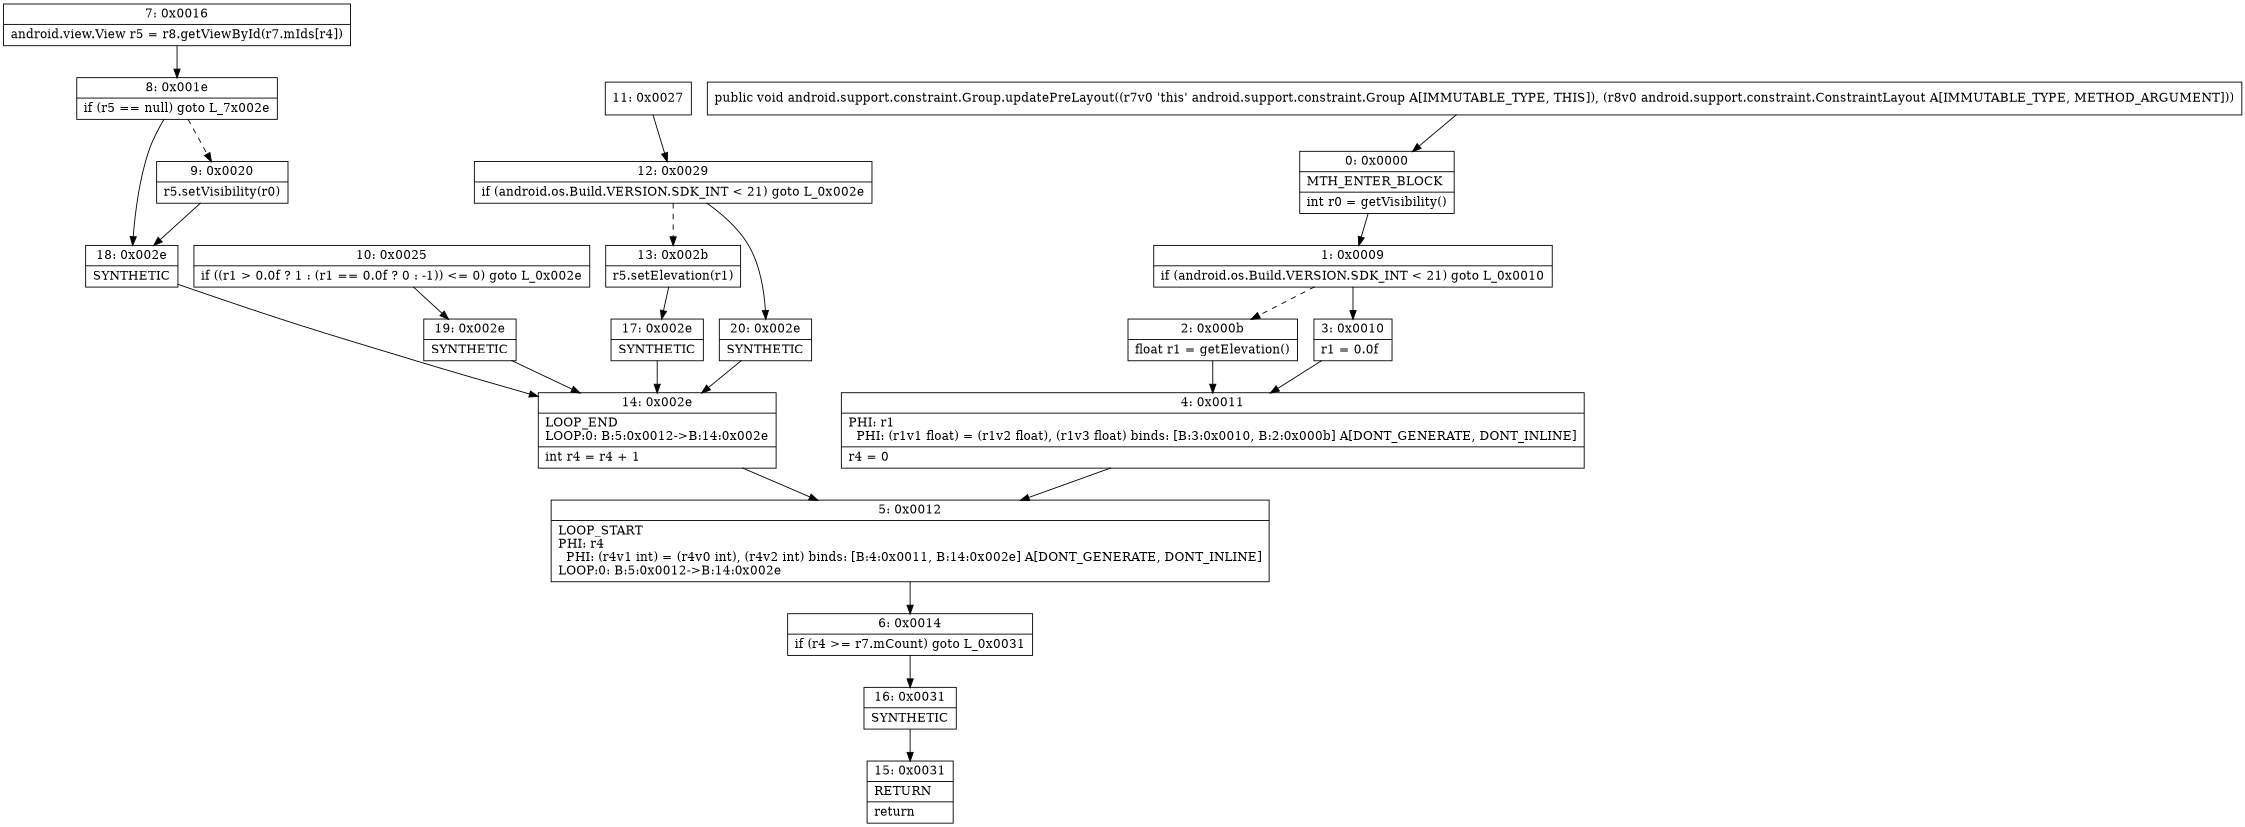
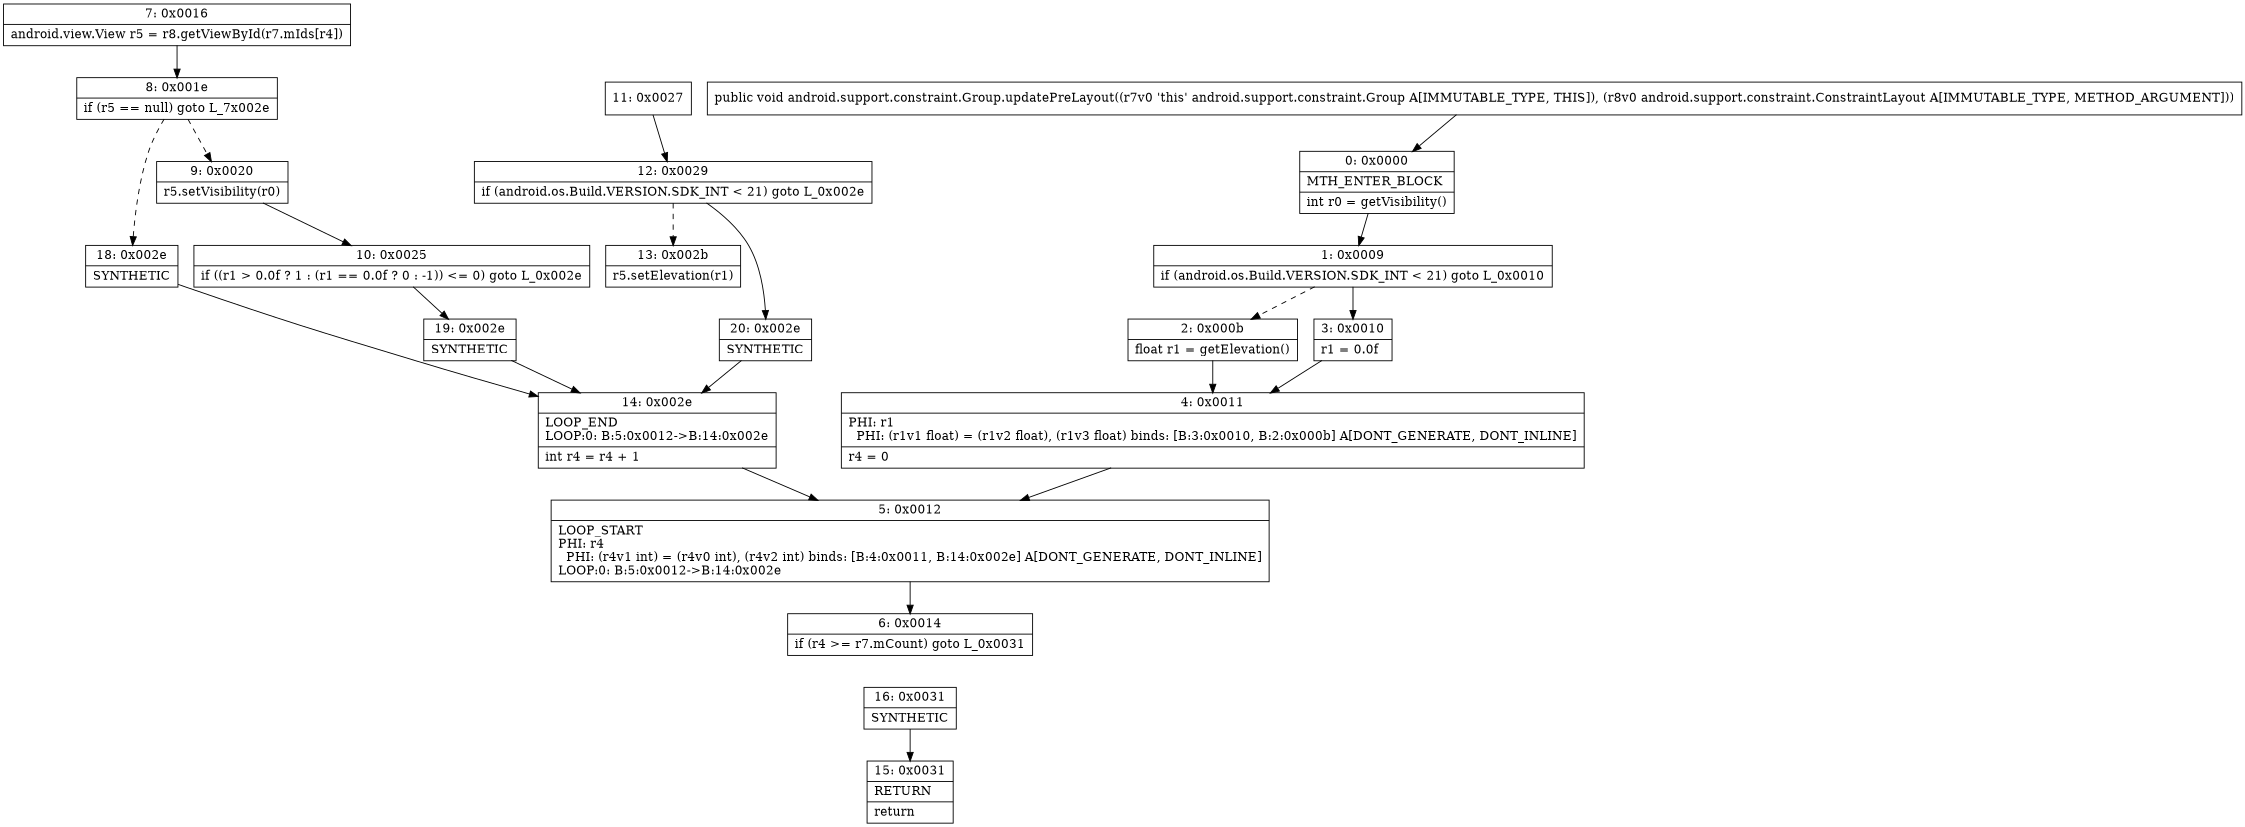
  digraph {
    node [shape=record]
    n1 [label="{0\:\ 0x0000|MTH_ENTER_BLOCK\l|int r0 = getVisibility()\l}"]
    n2 [label="{1\:\ 0x0009|if (android.os.Build.VERSION.SDK_INT \< 21) goto L_0x0010\l}"]
    n3 [label="{2\:\ 0x000b|float r1 = getElevation()\l}"]
    n4 [label="{3\:\ 0x0010|r1 = 0.0f\l}"]
    n5 [label="{4\:\ 0x0011|PHI: r1 \l  PHI: (r1v1 float) = (r1v2 float), (r1v3 float) binds: [B:3:0x0010, B:2:0x000b] A[DONT_GENERATE, DONT_INLINE]\l|r4 = 0\l}"]
    n6 [label="{5\:\ 0x0012|LOOP_START\lPHI: r4 \l  PHI: (r4v1 int) = (r4v0 int), (r4v2 int) binds: [B:4:0x0011, B:14:0x002e] A[DONT_GENERATE, DONT_INLINE]\lLOOP:0: B:5:0x0012\-\>B:14:0x002e\l}"]
    n7 [label="{6\:\ 0x0014|if (r4 \>= r7.mCount) goto L_0x0031\l}"]
    n8 [label="{16\:\ 0x0031|SYNTHETIC\l}"]
    n9 [label="{7\:\ 0x0016|android.view.View r5 = r8.getViewById(r7.mIds[r4])\l}"]
    n10 [label="{8\:\ 0x001e|if (r5 == null) goto L_7x002e\l}"]
    n11 [label="{15\:\ 0x0031|RETURN\l|return\l}"]
    n12 [label="{9\:\ 0x0020|r5.setVisibility(r0)\l}"]
    n13 [label="{18\:\ 0x002e|SYNTHETIC\l}"]
    n14 [label="{10\:\ 0x0025|if ((r1 \> 0.0f ? 1 : (r1 == 0.0f ? 0 : \-1)) \<= 0) goto L_0x002e\l}"]
    n15 [label="{14\:\ 0x002e|LOOP_END\lLOOP:0: B:5:0x0012\-\>B:14:0x002e\l|int r4 = r4 + 1\l}"]
    n16 [label="{19\:\ 0x002e|SYNTHETIC\l}"]
    n17 [label="{11\:\ 0x0027}"]
    n18 [label="{12\:\ 0x0029|if (android.os.Build.VERSION.SDK_INT \< 21) goto L_0x002e\l}"]
    n19 [label="{13\:\ 0x002b|r5.setElevation(r1)\l}"]
    n20 [label="{20\:\ 0x002e|SYNTHETIC\l}"]
-   n21 [label="{17\:\ 0x002e|SYNTHETIC\l}"]
    n22 [label="{public void android.support.constraint.Group.updatePreLayout((r7v0 'this' android.support.constraint.Group A[IMMUTABLE_TYPE, THIS]), (r8v0 android.support.constraint.ConstraintLayout A[IMMUTABLE_TYPE, METHOD_ARGUMENT])) }"]
    n1 -> n2
    n2 -> n3 [style=dashed]
    n2 -> n4
    n3 -> n5
    n4 -> n5
    n5 -> n6
    n6 -> n7
-   n7 -> n8
    n8 -> n11
    n9 -> n10
    n10 -> n12 [style=dashed]
-   n10 -> n13
-   n12 -> n13
+   n10 -> n13 [style=dashed]
+   n12 -> n14
    n13 -> n15
    n14 -> n16
    n15 -> n6
    n16 -> n15
    n17 -> n18
    n18 -> n19 [style=dashed]
    n18 -> n20
-   n19 -> n21
    n20 -> n15
-   n21 -> n15
    n22 -> n1
  }
